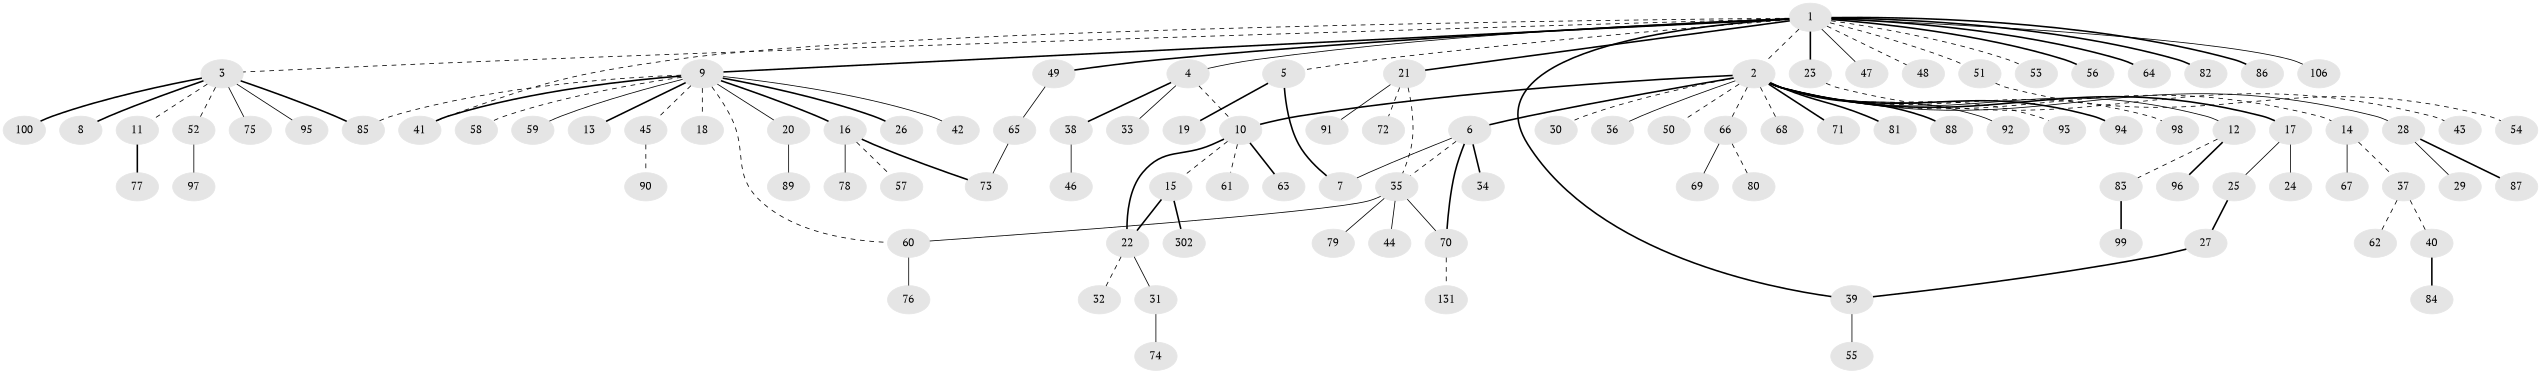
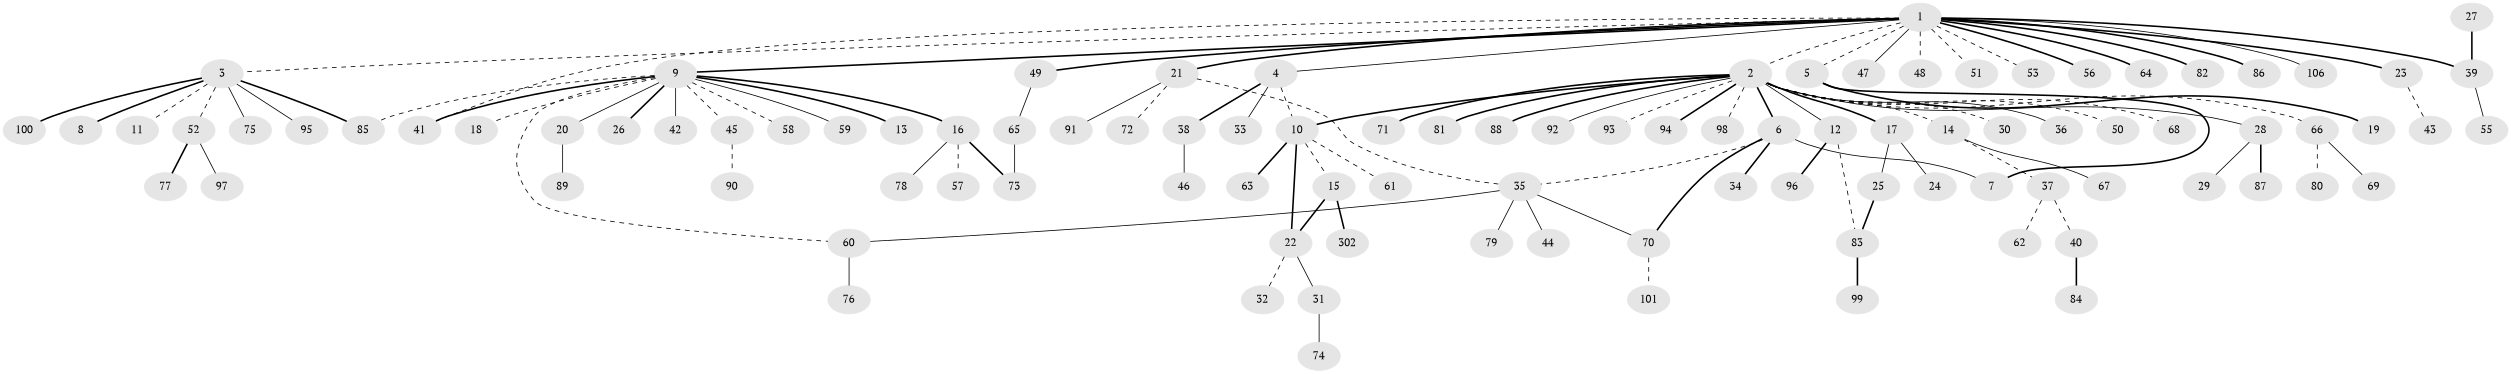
  graph {
    fontname="PT Serif"
    node [color=gray90 fontname="PT Serif" style=filled]
    edge [fontname="PT Serif" style=bold]
    1
    2
    3
    4
    5
    9
    21
    23
    39
    41
    47
    48
    49
    51
    53
    56
    64
    82
    86
    n20 [label=106]
    6
    10
    12
    14
    17
    28
    30
    36
    50
    66
    68
    71
    81
    88
    92
    93
    94
    98
    8
    11
    52
    75
    85
    95
    100
    33
    38
    7
    19
    13
    16
    18
    20
    26
    42
    45
    58
    59
    60
    35
    72
    91
    43
    55
    65
-   54
    34
    70
    15
    22
    61
    63
    83
    96
    37
    67
    24
    25
    29
    87
    69
    80
    77
    97
    46
    44
    79
-   101 [label=131]
+   101
    57
    73
    78
    89
    90
    76
    n95 [label=302]
    31
    32
    99
    40
    62
    27
    74
    84
    1 -- 2 [style=dashed]
    1 -- 3 [style=dashed]
    1 -- 4 [style=solid]
    1 -- 5 [style=dashed]
    1 -- 9
    1 -- 21
    1 -- 23
    1 -- 39
    1 -- 41 [style=dashed]
    1 -- 47 [style=solid]
    1 -- 48 [style=dashed]
    1 -- 49
    1 -- 51 [style=dashed]
    1 -- 53 [style=dashed]
    1 -- 56
    1 -- 64
    1 -- 82
    1 -- 86
    1 -- n20 [style=solid]
    2 -- 6
    2 -- 10
    2 -- 12 [style=solid]
    2 -- 14 [style=dashed]
    2 -- 17
    2 -- 28 [style=solid]
    2 -- 30 [style=dashed]
    2 -- 36 [style=solid]
    2 -- 50 [style=dashed]
    2 -- 66 [style=dashed]
    2 -- 68 [style=dashed]
    2 -- 71
    2 -- 81
    2 -- 88
    2 -- 92 [style=solid]
    2 -- 93 [style=dashed]
    2 -- 94
    2 -- 98 [style=dashed]
    3 -- 8
    3 -- 11 [style=dashed]
    3 -- 52 [style=dashed]
    3 -- 75 [style=solid]
    3 -- 85
    3 -- 95 [style=solid]
    3 -- 100
    4 -- 10 [style=dashed]
    4 -- 33 [style=solid]
    4 -- 38
    5 -- 7
    5 -- 19
    9 -- 41
    9 -- 85 [style=dashed]
    9 -- 13
    9 -- 16
    9 -- 18 [style=dashed]
    9 -- 20 [style=solid]
    9 -- 26
    9 -- 42 [style=solid]
    9 -- 45 [style=dashed]
    9 -- 58 [style=dashed]
    9 -- 59 [style=solid]
    9 -- 60 [style=dashed]
    21 -- 35 [style=dashed]
    21 -- 72 [style=dashed]
    21 -- 91 [style=solid]
    23 -- 43 [style=dashed]
    39 -- 55 [style=solid]
    49 -- 65 [style=solid]
-   51 -- 54 [style=dashed]
    6 -- 7 [style=solid]
    6 -- 35 [style=dashed]
    6 -- 34
    6 -- 70
    10 -- 15 [style=dashed]
    10 -- 22
    10 -- 61 [style=dashed]
    10 -- 63
    12 -- 83 [style=dashed]
    12 -- 96
    14 -- 37 [style=dashed]
    14 -- 67 [style=solid]
    17 -- 24 [style=solid]
    17 -- 25 [style=solid]
    28 -- 29 [style=solid]
    28 -- 87
    66 -- 69 [style=solid]
    66 -- 80 [style=dashed]
-   11 -- 77
+   52 -- 77
    52 -- 97 [style=solid]
    38 -- 46 [style=solid]
    16 -- 57 [style=dashed]
    16 -- 73
    16 -- 78 [style=solid]
    20 -- 89 [style=solid]
    45 -- 90 [style=dashed]
    60 -- 76 [style=solid]
    35 -- 60 [style=solid]
    35 -- 70 [style=solid]
    35 -- 44 [style=solid]
    35 -- 79 [style=solid]
    65 -- 73 [style=solid]
    70 -- 101 [style=dashed]
    15 -- 22
    15 -- n95
    22 -- 31 [style=solid]
    22 -- 32 [style=dashed]
    83 -- 99
    37 -- 40 [style=dashed]
    37 -- 62 [style=dashed]
-   25 -- 27
+   25 -- 83
    31 -- 74 [style=solid]
    40 -- 84
    27 -- 39
  }
